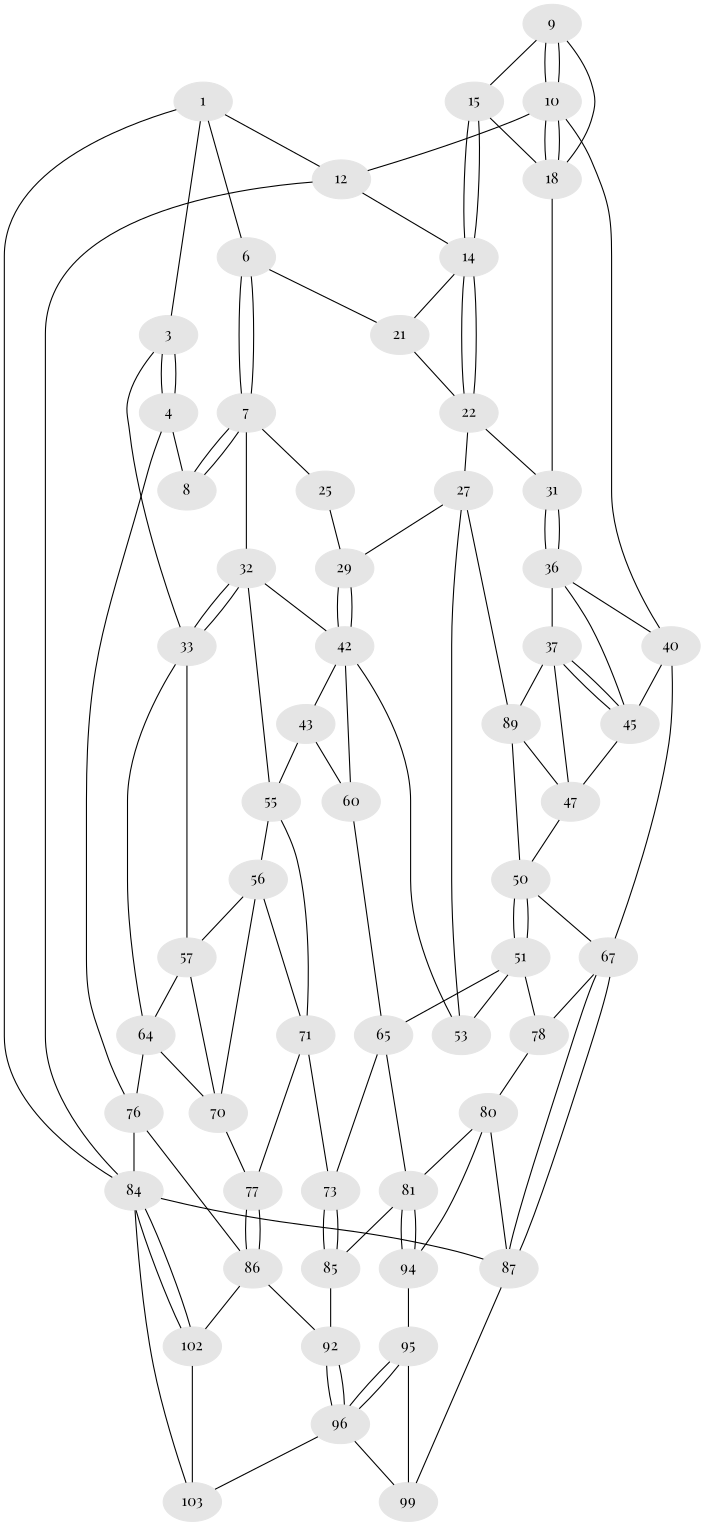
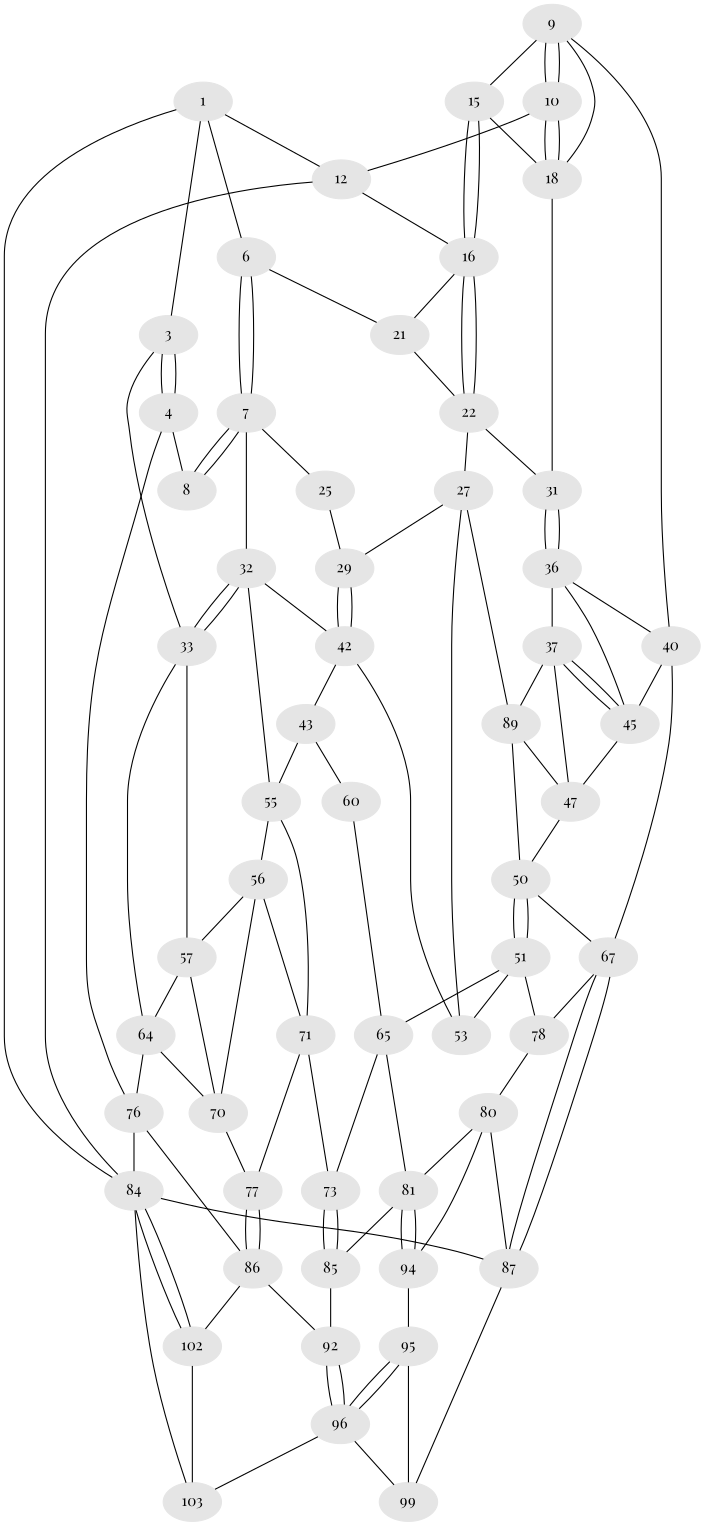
  graph {
    fontname="Playfair Display"
    node [color=gray90 fontname="Playfair Display" style=filled]
    edge [fontname="Playfair Display"]
    1 [super="+2"]
    3 [super="+35"]
    6 [super="+20"]
    12 [super="+13"]
    84 [super="+91"]
    4 [super="+5"]
    33 [super="+34"]
    7 [super="+26"]
    21
-   16 [super="+17" label=14]
+   16 [super="+17"]
    87 [super="+88"]
    102
    103 [super="+104"]
    76 [super="+83"]
    8
    57 [super="+63"]
    64 [super="+75"]
    86 [super="+93"]
    25
    32 [super="+44"]
    22 [super="+23"]
    29 [super="+30"]
    42 [super="+54"]
    55 [super="+59"]
    9 [super="+14"]
    10 [super="+11"]
    15
    18 [super="+19"]
    40 [super="+61"]
    31
    45 [super="+46"]
    67 [super="+68"]
    27 [super="+28"]
    36 [super="+41"]
    n35 [label=89 super="+49"]
    53
    47 [super="+48"]
    50 [super="+62"]
    43 [super="+58"]
    60
    37 [super="+38"]
    56 [super="+69"]
    71 [super="+72"]
    70 [super="+77"]
    51 [super="+52"]
    78
    65 [super="+66"]
    73 [super="+74"]
    81 [super="+82"]
    80 [super="+89"]
    n51 [label=77]
    85 [super="+90"]
    94 [super="+97"]
    99 [super="+101"]
    92
    95 [super="+98"]
    96 [super="+100"]
    1 -- 3
    1 -- 6
    1 -- 12
    1 -- 84
    3 -- 4
    3 -- 4
    3 -- 33
    6 -- 7
    6 -- 7
    6 -- 21
    12 -- 84
    12 -- 16
    84 -- 87
    84 -- 102
    84 -- 102
    84 -- 103
    4 -- 76
    4 -- 8 [weight=2]
    33 -- 57
    33 -- 64
    7 -- 8
    7 -- 8
    7 -- 25
    7 -- 32
    21 -- 22
    16 -- 21
    16 -- 22
    16 -- 22
    87 -- 99
    102 -- 103
    76 -- 84
    76 -- 86
    57 -- 64
    57 -- 70
    64 -- 76
    64 -- 70
    86 -- 102
    86 -- 92
    25 -- 29
    32 -- 33
    32 -- 33
    32 -- 42
    32 -- 55
    22 -- 31
    22 -- 27
    29 -- 42
    29 -- 42
    42 -- 53
    42 -- 43
-   42 -- 60
    55 -- 56
    55 -- 71
    9 -- 10
    9 -- 10
    9 -- 15
    9 -- 18
    10 -- 12
    10 -- 18
    10 -- 18
-   10 -- 40
+   9 -- 40
    15 -- 16
    15 -- 16
    15 -- 18
    18 -- 31
    40 -- 45
    40 -- 67
    31 -- 36
    31 -- 36
    45 -- 47
    67 -- 87
    67 -- 87
    67 -- 78
    27 -- 29
    27 -- n35
    27 -- 53
    36 -- 40
    36 -- 45
    36 -- 37
    n35 -- 47
    n35 -- 50
    47 -- 50
    50 -- 67
    50 -- 51
    50 -- 51
    43 -- 55
    43 -- 60
    60 -- 65
    37 -- 45
    37 -- 45
    37 -- n35
    37 -- 47
    56 -- 57
    56 -- 71
    56 -- 70
    71 -- 73
    71 -- n51
    70 -- n51
    51 -- 53
    51 -- 78
    51 -- 65
    78 -- 80
    65 -- 73
    65 -- 81
    73 -- 85 [weight=2]
    73 -- 85
    81 -- 85
    81 -- 94
    81 -- 94
    80 -- 87
    80 -- 81
    80 -- 94
    n51 -- 86
    n51 -- 86
    85 -- 92
    94 -- 95 [weight=2]
    92 -- 96
    92 -- 96
    95 -- 99
    95 -- 96
    95 -- 96
    96 -- 103
    96 -- 99
  }
